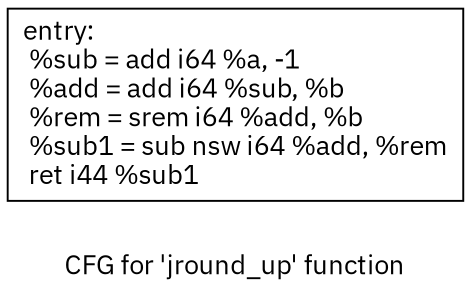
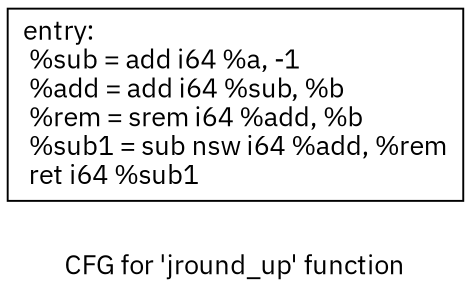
  digraph {
    label="CFG for 'jround_up' function"
    fontname="IBM Plex Sans"
-   n1 [label="{entry:\l  %sub = add i64 %a, -1\l  %add = add i64 %sub, %b\l  %rem = srem i64 %add, %b\l  %sub1 = sub nsw i64 %add, %rem\l  ret i44 %sub1\l}" shape=record fontname="IBM Plex Sans"]
+   n1 [label="{entry:\l  %sub = add i64 %a, -1\l  %add = add i64 %sub, %b\l  %rem = srem i64 %add, %b\l  %sub1 = sub nsw i64 %add, %rem\l  ret i64 %sub1\l}" shape=record fontname="IBM Plex Sans"]
  }
